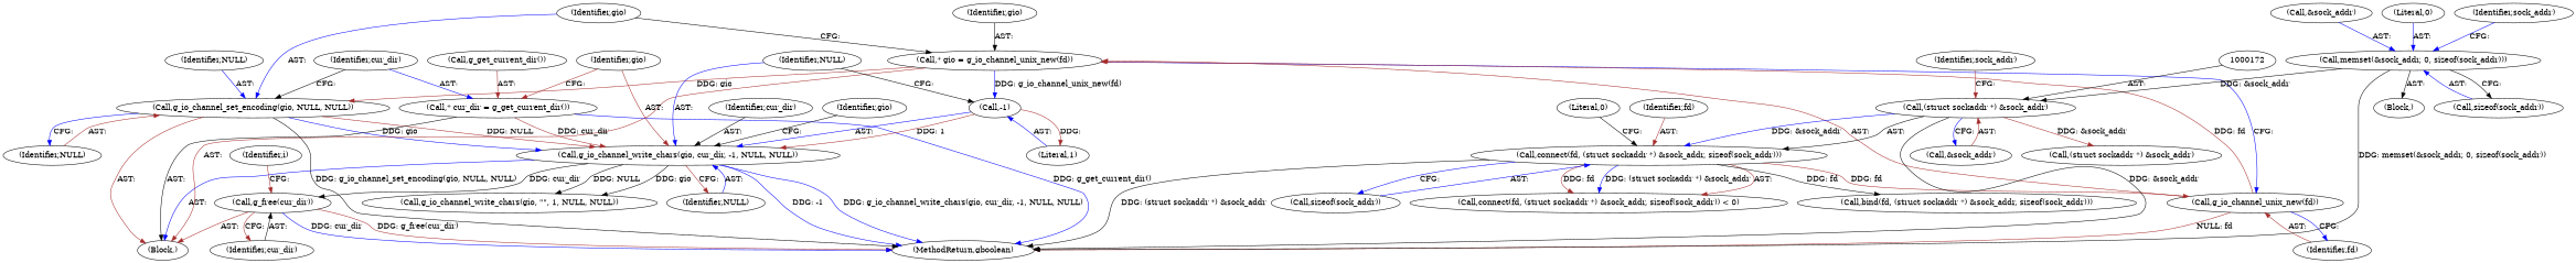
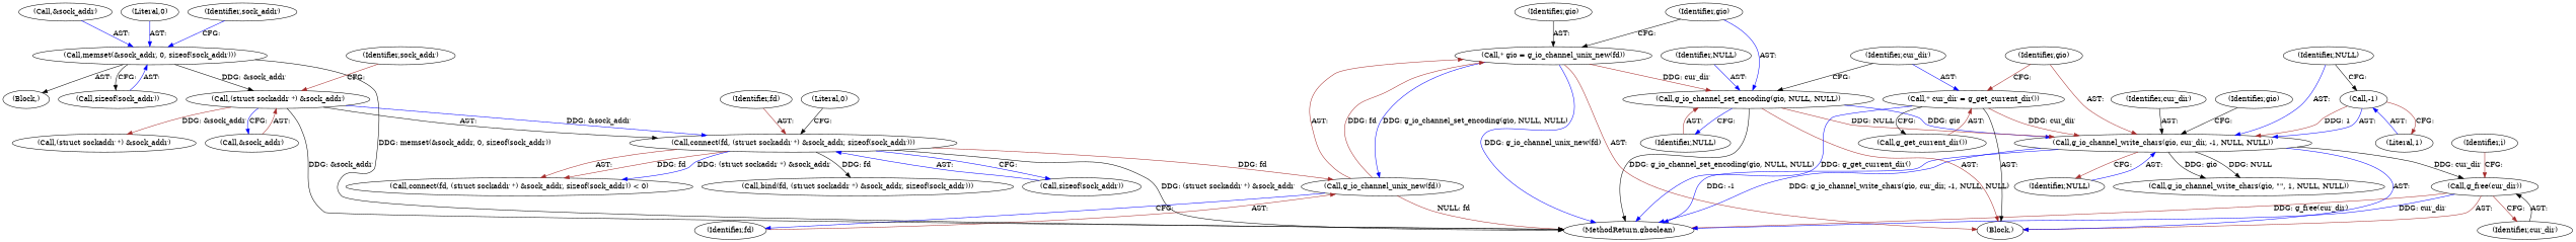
  digraph {
    edge [color=brown]
    n1 [label="(Call,g_free(cur_dir))"]
    n2 [label="(Block,)"]
    n3 [label="(MethodReturn,gboolean)"]
    n4 [label="(Identifier,cur_dir)"]
    n5 [label="(Call,g_io_channel_write_chars(gio, cur_dir, -1, NULL, NULL))"]
    n6 [label="(Identifier,NULL)"]
    n7 [label="(Call,g_io_channel_write_chars(gio, \"\", 1, NULL, NULL))"]
    n8 [label="(Call,g_io_channel_set_encoding(gio, NULL, NULL))"]
    n9 [label="(Identifier,NULL)"]
    n10 [label="(Call,* gio = g_io_channel_unix_new(fd))"]
    n11 [label="(Call,g_io_channel_unix_new(fd))"]
    n12 [label="(Identifier,fd)"]
    n13 [label="(Call,connect(fd, (struct sockaddr *) &sock_addr, sizeof(sock_addr)))"]
    n14 [label="(Call,sizeof(sock_addr))"]
    n15 [label="(Call,connect(fd, (struct sockaddr *) &sock_addr, sizeof(sock_addr)) < 0)"]
    n16 [label="(Call,bind(fd, (struct sockaddr *) &sock_addr, sizeof(sock_addr)))"]
    n17 [label="(Call,(struct sockaddr *) &sock_addr)"]
    n18 [label="(Call,(struct sockaddr *) &sock_addr)"]
    n19 [label="(Call,&sock_addr)"]
    n20 [label="(Call,memset(&sock_addr, 0, sizeof(sock_addr)))"]
    n21 [label="(Block,)"]
    n22 [label="(Call,sizeof(sock_addr))"]
    n23 [label="(Call,* cur_dir = g_get_current_dir())"]
    n24 [label="(Call,g_get_current_dir())"]
    n25 [label="(Call,-1)"]
    n26 [label="(Literal,1)"]
    n27 [label="(Identifier,gio)"]
    n28 [label="(Literal,0)"]
    n29 [label="(Identifier,gio)"]
    n30 [label="(Identifier,cur_dir)"]
    n31 [label="(Identifier,cur_dir)"]
    n32 [label="(Call,&sock_addr)"]
    n33 [label="(Identifier,gio)"]
    n34 [label="(Identifier,NULL)"]
    n35 [label="(Identifier,NULL)"]
    n36 [label="(Literal,0)"]
    n37 [label="(Identifier,sock_addr)"]
    n38 [label="(Identifier,i)"]
    n39 [label="(Identifier,fd)"]
    n40 [label="(Identifier,sock_addr)"]
    n41 [label="(Identifier,gio)"]
-   1000172
    n1 -> n2 [label="AST: "]
    n1 -> n3 [label="DDG: g_free(cur_dir)"]
    n1 -> n3 [color=blue label="DDG: cur_dir"]
    n1 -> n4 [label="CFG: "]
    n4 -> n1 [color=black label="AST: "]
    n5 -> n1 [color=black label="DDG: cur_dir"]
    n5 -> n2 [color=blue label="AST: "]
    n5 -> n3 [color=blue label="DDG: -1"]
    n5 -> n3 [color=blue label="DDG: g_io_channel_write_chars(gio, cur_dir, -1, NULL, NULL)"]
    n5 -> n6 [label="CFG: "]
    n5 -> n7 [color=black label="DDG: gio"]
    n5 -> n7 [color=black label="DDG: NULL"]
    n6 -> n5 [color=blue label="AST: "]
    n8 -> n2 [label="AST: "]
    n8 -> n3 [color=black label="DDG: g_io_channel_set_encoding(gio, NULL, NULL)"]
    n8 -> n5 [color=blue label="DDG: gio"]
    n8 -> n5 [label="DDG: NULL"]
    n8 -> n9 [color=blue label="CFG: "]
    n9 -> n8 [label="AST: "]
    n10 -> n2 [label="AST: "]
-   n10 -> n25 [color=blue label="DDG: g_io_channel_unix_new(fd)"]
-   n10 -> n8 [label="DDG: gio"]
-   n10 -> n11 [color=blue label="CFG: "]
+   n10 -> n3 [color=blue label="DDG: g_io_channel_unix_new(fd)"]
+   n10 -> n8 [label="DDG: cur_dir"]
+   n10 -> n11 [color=blue label="DDG: g_io_channel_set_encoding(gio, NULL, NULL)"]
    n11 -> n3 [label="NULL: fd"]
    n11 -> n10 [label="AST: "]
    n11 -> n10 [label="DDG: fd"]
    n11 -> n12 [color=blue label="CFG: "]
    n12 -> n11 [label="AST: "]
    n13 -> n3 [color=black label="DDG: (struct sockaddr *) &sock_addr"]
    n13 -> n11 [label="DDG: fd"]
    n13 -> n14 [color=blue label="CFG: "]
    n13 -> n15 [label="AST: "]
    n13 -> n15 [label="DDG: fd"]
    n13 -> n15 [color=blue label="DDG: (struct sockaddr *) &sock_addr"]
    n13 -> n16 [color=black label="DDG: fd"]
    n14 -> n13 [color=blue label="AST: "]
    n17 -> n3 [color=black label="DDG: &sock_addr"]
    n17 -> n13 [color=black label="AST: "]
    n17 -> n13 [color=blue label="DDG: &sock_addr"]
    n17 -> n18 [label="DDG: &sock_addr"]
    n17 -> n19 [color=blue label="CFG: "]
    n19 -> n17 [label="AST: "]
    n20 -> n3 [color=black label="DDG: memset(&sock_addr, 0, sizeof(sock_addr))"]
    n20 -> n17 [color=black label="DDG: &sock_addr"]
    n20 -> n21 [color=black label="AST: "]
    n20 -> n22 [color=black label="CFG: "]
    n22 -> n20 [color=blue label="AST: "]
    n23 -> n2 [color=black label="AST: "]
    n23 -> n3 [color=blue label="DDG: g_get_current_dir()"]
    n23 -> n5 [label="DDG: cur_dir"]
+   n23 -> n24 [color=black label="CFG: "]
    n24 -> n23 [label="AST: "]
    n25 -> n5 [color=blue label="AST: "]
    n25 -> n5 [label="DDG: 1"]
-   n25 -> n26 [label="DDG: "]
+   n25 -> n26 [label="CFG: "]
    n26 -> n25 [color=blue label="AST: "]
    n27 -> n8 [color=blue label="AST: "]
    n27 -> n10 [color=black label="CFG: "]
    n28 -> n13 [color=black label="CFG: "]
    n29 -> n10 [color=black label="AST: "]
    n30 -> n8 [color=black label="CFG: "]
    n30 -> n23 [color=blue label="AST: "]
    n31 -> n5 [color=black label="AST: "]
    n32 -> n20 [color=blue label="AST: "]
    n33 -> n5 [label="AST: "]
    n33 -> n23 [label="CFG: "]
    n34 -> n5 [color=blue label="AST: "]
    n34 -> n25 [color=black label="CFG: "]
    n35 -> n8 [color=blue label="AST: "]
    n36 -> n20 [color=blue label="AST: "]
    n37 -> n20 [color=blue label="CFG: "]
    n38 -> n1 [label="CFG: "]
    n39 -> n13 [label="AST: "]
    n40 -> n17 [label="CFG: "]
    n41 -> n5 [color=black label="CFG: "]
-   1000172 -> n17 [color=black label="AST: "]
  }
